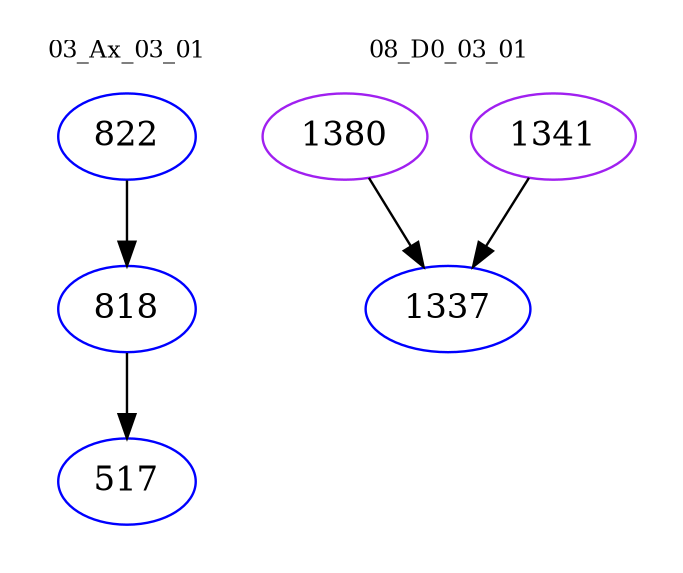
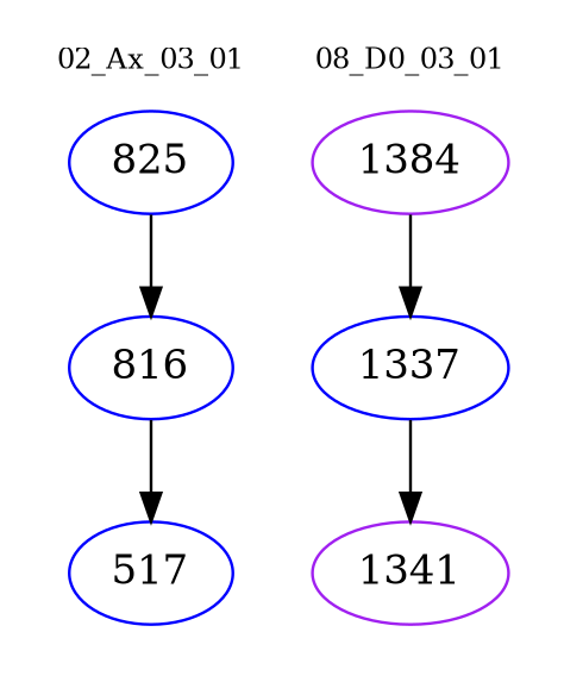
  digraph {
    node [color=blue]
    edge [color=black]
-   n1 [label=822]
-   n2 [label=818]
+   n1 [label=825]
+   n2 [label=816]
    n3 [label=517]
    n4 [color=purple label=1341]
    n5 [label=1337]
-   n6 [color=purple label=1380]
+   n6 [color=purple label=1384]
    subgraph cluster_1 {
      color=white
      fontsize=10
-     label="03_Ax_03_01"
+     label="02_Ax_03_01"
      n1
      n2
      n3
    }
    subgraph cluster_2 {
      color=white
      fontsize=10
      label="08_D0_03_01"
      n4
      n5
      n6
    }
    n1 -> n2
    n2 -> n3
-   n4 -> n5
+   n5 -> n4
    n6 -> n5
  }
